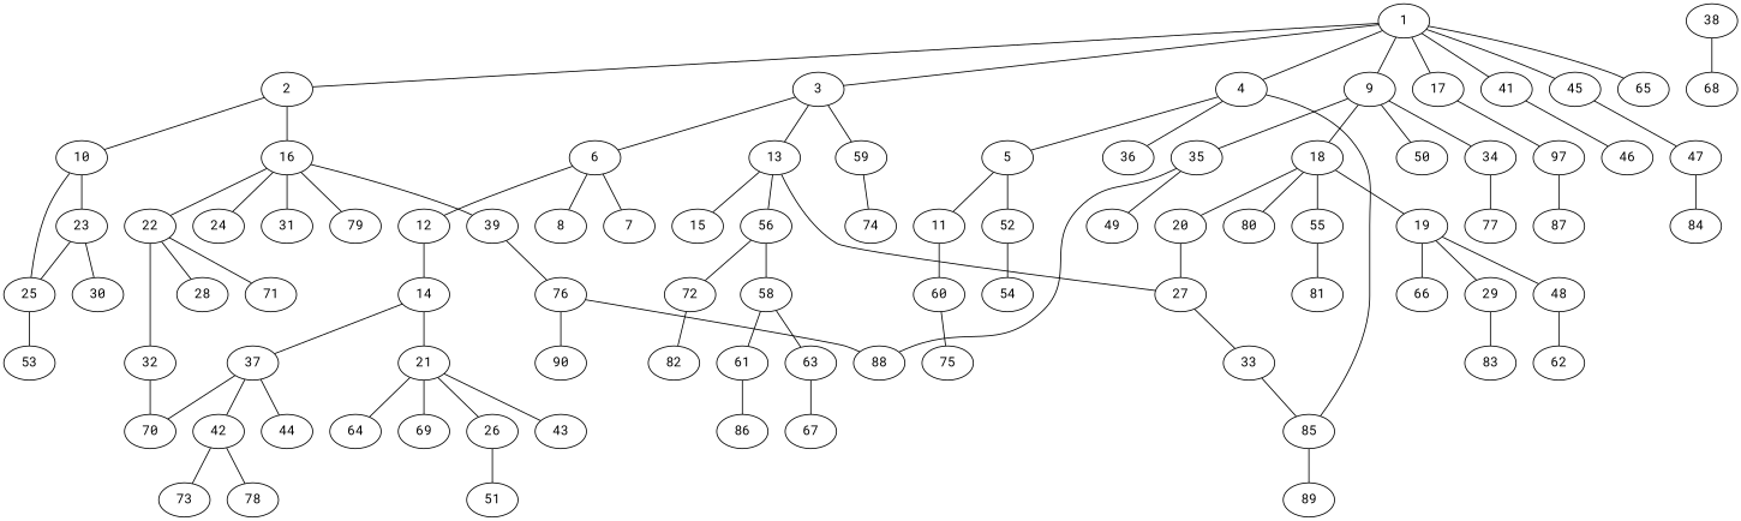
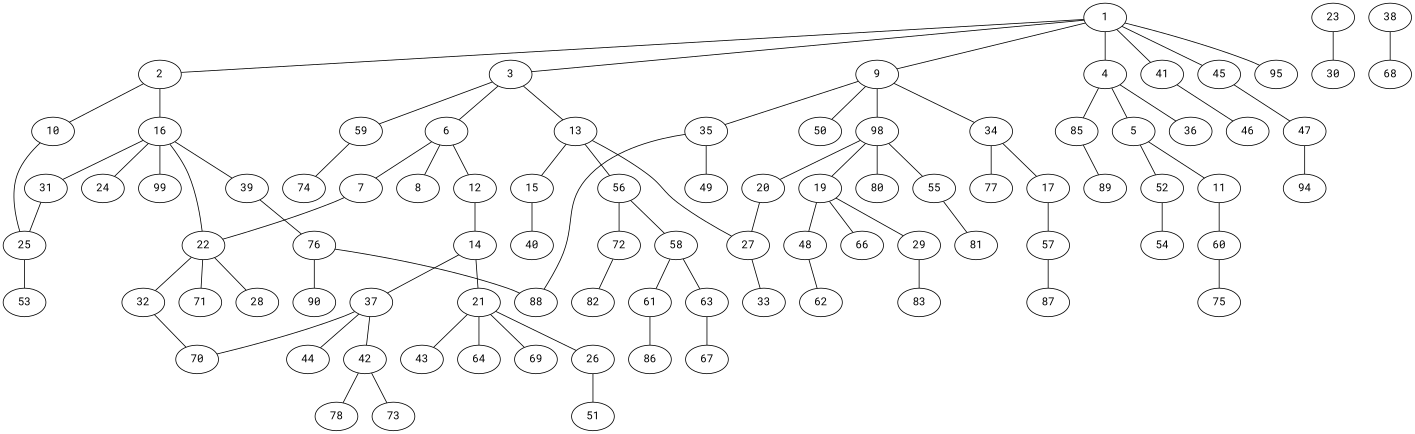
  graph {
    fontname="Roboto Mono"
    node [fontname="Roboto Mono"]
    edge [fontname="Roboto Mono"]
    1
    2
    3
    4
    9
    17
    41
    45
-   65
+   65 [label=95]
    10
    16
    6
    13
    59
    5
    36
    85
-   18
+   18 [label=98]
    34
    35
    50
-   57 [label=97]
+   57
    46
    47
    23
    25
    22
    24
    31
    39
-   79
+   79 [label=99]
    7
    8
    12
    15
    27
    56
    74
    11
    52
    89
    19
    20
    55
    80
    77
    49
    88
    87
-   84
+   84 [label=94]
    30
    53
    28
    32
    71
    76
    14
+   40
    33
    58
    72
    60
    54
    75
    21
    37
    70
    29
    48
    66
    81
    26
    43
    64
    69
    42
    44
    61
    63
    82
    51
    73
    78
    90
    83
    62
    38
    68
    86
    67
    1 -- 2
    1 -- 3
    1 -- 4
    1 -- 9
-   1 -- 17
+   34 -- 17
    1 -- 41
    1 -- 45
    1 -- 65
    2 -- 10
    2 -- 16
    3 -- 6
    3 -- 13
    3 -- 59
    4 -- 5
    4 -- 36
    4 -- 85
    9 -- 18
    9 -- 34
    9 -- 35
    9 -- 50
    17 -- 57
    41 -- 46
    45 -- 47
-   10 -- 23
    10 -- 25
    16 -- 22
    16 -- 24
    16 -- 31
    16 -- 39
    16 -- 79
    6 -- 7
    6 -- 8
    6 -- 12
    13 -- 15
    13 -- 27
    13 -- 56
    59 -- 74
    5 -- 11
    5 -- 52
    85 -- 89
    18 -- 19
    18 -- 20
    18 -- 55
    18 -- 80
    34 -- 77
    35 -- 49
    35 -- 88
    57 -- 87
    47 -- 84
-   23 -- 25
+   31 -- 25
    23 -- 30
    25 -- 53
    22 -- 28
    22 -- 32
    22 -- 71
    39 -- 76
+   7 -- 22
    12 -- 14
+   15 -- 40
    27 -- 33
    56 -- 58
    56 -- 72
    11 -- 60
    52 -- 54
    19 -- 29
    19 -- 48
    19 -- 66
    20 -- 27
    55 -- 81
    32 -- 70
    76 -- 88
    76 -- 90
    14 -- 21
    14 -- 37
-   33 -- 85
    58 -- 61
    58 -- 63
    72 -- 82
    60 -- 75
    21 -- 26
    21 -- 43
    21 -- 64
    21 -- 69
    37 -- 70
    37 -- 42
    37 -- 44
    29 -- 83
    48 -- 62
    26 -- 51
    42 -- 73
    42 -- 78
    61 -- 86
    63 -- 67
    38 -- 68
  }
